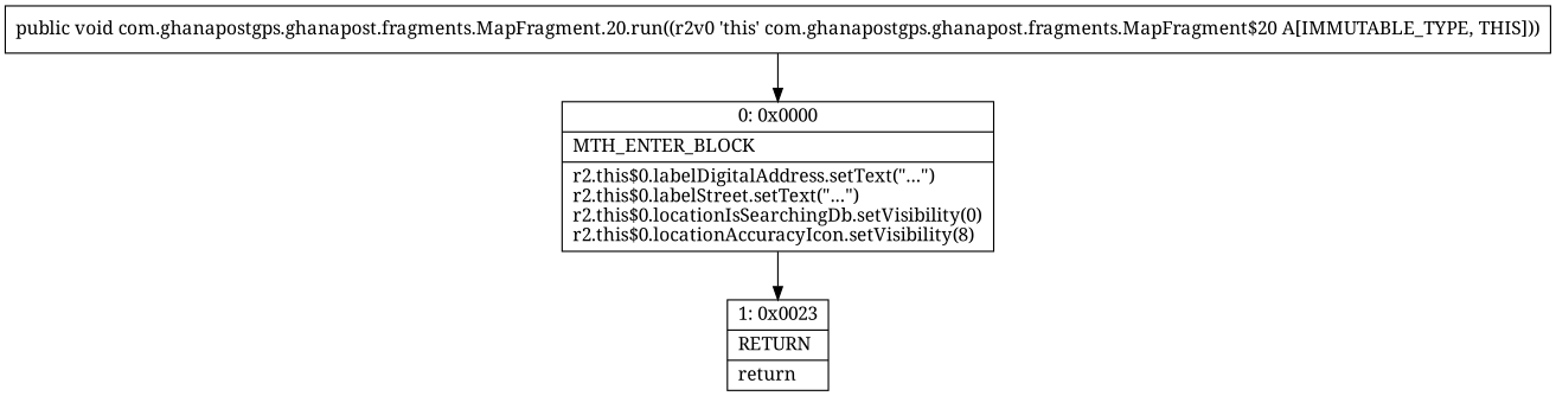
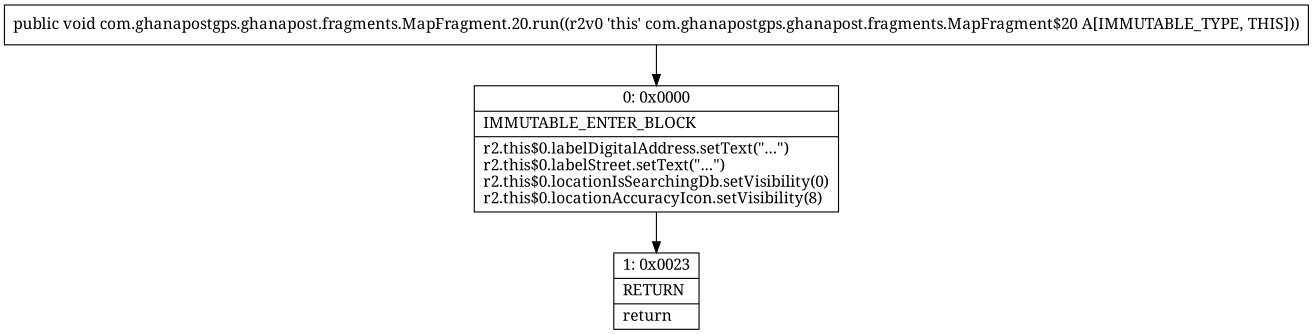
  digraph {
    fontname="Noto Serif"
    node [shape=record fontname="Noto Serif"]
    edge [fontname="Noto Serif"]
-   n1 [label="{0\:\ 0x0000|MTH_ENTER_BLOCK\l|r2.this$0.labelDigitalAddress.setText(\"...\")\lr2.this$0.labelStreet.setText(\"...\")\lr2.this$0.locationIsSearchingDb.setVisibility(0)\lr2.this$0.locationAccuracyIcon.setVisibility(8)\l}"]
+   n1 [label="{0\:\ 0x0000|IMMUTABLE_ENTER_BLOCK\l|r2.this$0.labelDigitalAddress.setText(\"...\")\lr2.this$0.labelStreet.setText(\"...\")\lr2.this$0.locationIsSearchingDb.setVisibility(0)\lr2.this$0.locationAccuracyIcon.setVisibility(8)\l}"]
    n2 [label="{1\:\ 0x0023|RETURN\l|return\l}"]
    n3 [label="{public void com.ghanapostgps.ghanapost.fragments.MapFragment.20.run((r2v0 'this' com.ghanapostgps.ghanapost.fragments.MapFragment$20 A[IMMUTABLE_TYPE, THIS])) }"]
    n1 -> n2
    n3 -> n1
  }
